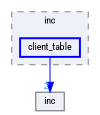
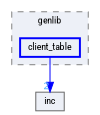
  digraph {
    compound=true
    fontname="Roboto Condensed"
    node [fillcolor="#edf0f7" fontname="Roboto Condensed" fontsize=10 shape=box]
    n1 [color=blue height=0.2 label=client_table style="filled,bold" width=0.4]
    n2 [color=gray40 height=0.2 label=inc style=filled width=0.4]
    subgraph cluster_1 {
      bgcolor="#edf0f7"
      fontsize=10
-     label=inc
+     label=genlib
      pencolor=grey50
      style="filled,dashed"
      n1
    }
    n1 -> n2 [color=blue fontcolor=steelblue1 fontname="Roboto Condensed" fontsize=10 headlabel=2 labeldistance=1.5 labelfontname=Helvetica labelfontsize=10]
  }
